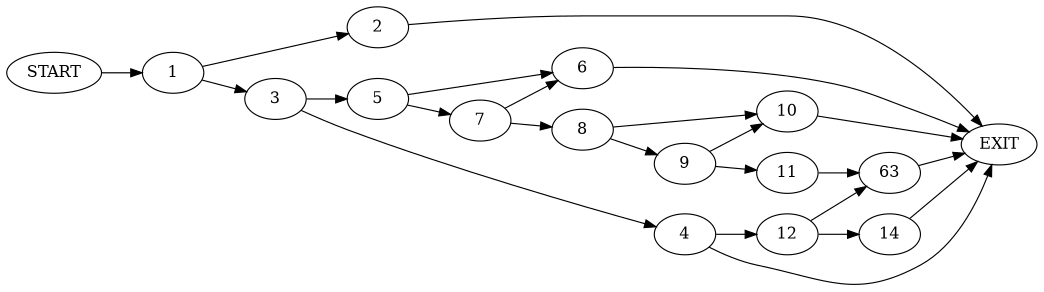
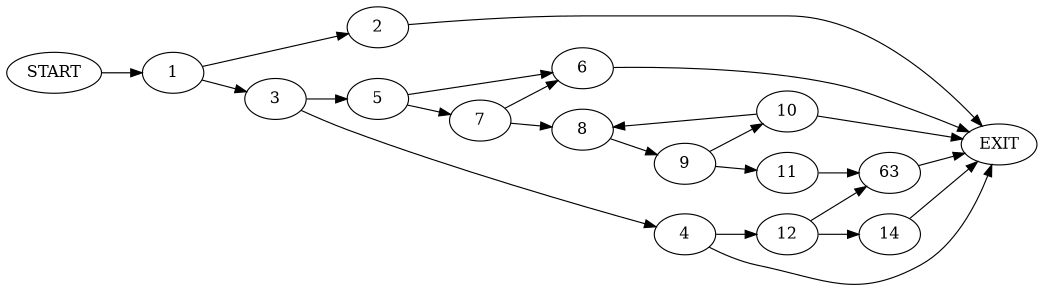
  digraph {
    rankdir=LR
    n1 [label=START]
    1
    2
    3
    n5 [label=EXIT]
    4
    5
    12
    6
    7
    8
    9
    10
    11
    n15 [label=63]
    14
    n1 -> 1
    1 -> 2
    1 -> 3
    2 -> n5
    3 -> 4
    3 -> 5
    4 -> n5
    4 -> 12
    5 -> 6
    5 -> 7
    12 -> n15
    12 -> 14
    6 -> n5
    7 -> 6
    7 -> 8
    8 -> 9
-   8 -> 10
+   10 -> 8
    9 -> 10
    9 -> 11
    10 -> n5
    11 -> n15
    n15 -> n5
    14 -> n5
  }
